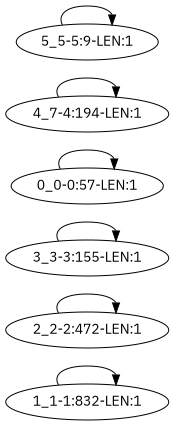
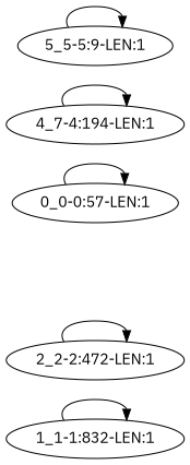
  digraph {
    fontname="IBM Plex Sans"
    rankdir=LR
    node [fontname="IBM Plex Sans"]
    edge [fontname="IBM Plex Sans"]
    "1_1-1:832-LEN:1"
    "2_2-2:472-LEN:1"
-   "3_3-3:155-LEN:1"
    "0_0-0:57-LEN:1"
    n5 [label="4_7-4:194-LEN:1"]
    "5_5-5:9-LEN:1"
    "1_1-1:832-LEN:1" -> "1_1-1:832-LEN:1"
    "2_2-2:472-LEN:1" -> "2_2-2:472-LEN:1"
-   "3_3-3:155-LEN:1" -> "3_3-3:155-LEN:1"
    "0_0-0:57-LEN:1" -> "0_0-0:57-LEN:1"
    n5 -> n5
    "5_5-5:9-LEN:1" -> "5_5-5:9-LEN:1"
  }
